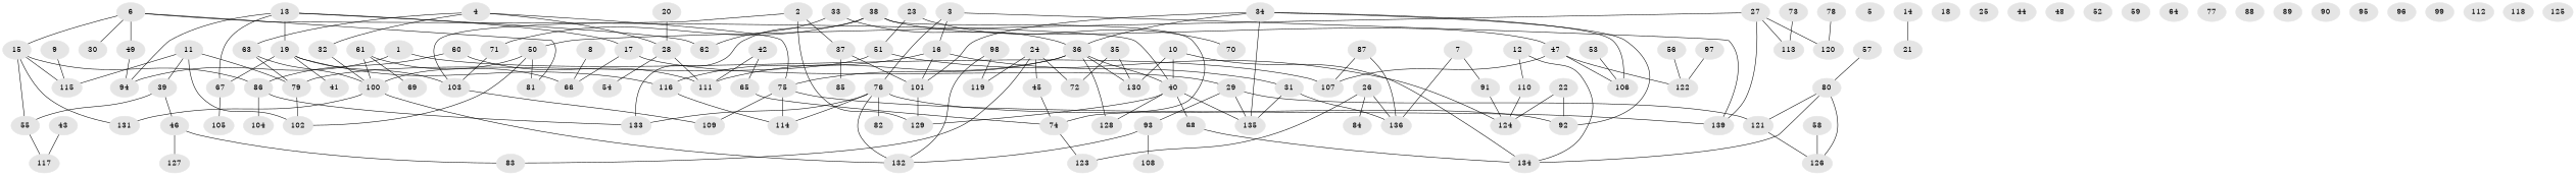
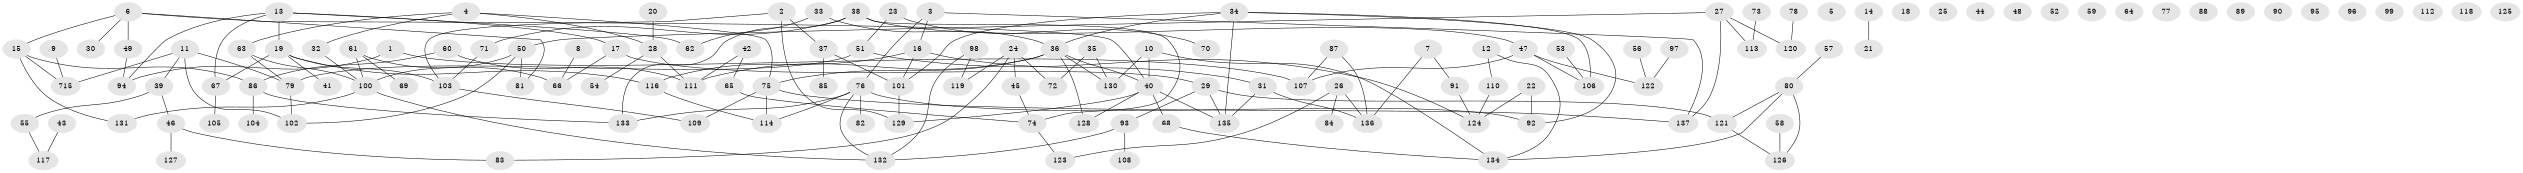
  graph {
    node [color=gray90 style=filled]
    1
    94
    107
    2
    37
    103
    129
    101
    85
    109
    3
    16
    76
-   137 [label=139]
+   137
    31
    116
    92
    114
    133
    82
    132
    4
    28
    32
    63
    75
    54
    111
    100
    79
    5
    6
    15
    30
    40
    49
    81
-   115
+   115 [label=715]
    55
    86
    131
    135
    128
    68
    7
    91
    136
    124
    8
    66
    9
    10
    130
    134
    11
    39
    102
    46
    12
    110
    13
    17
    19
    62
    67
    29
    41
    105
    14
    21
    117
    104
    93
    121
    18
    20
    22
    23
    51
    70
    24
    45
    72
    83
    119
    74
    25
    26
    84
    123
    27
    50
    113
    120
    108
    126
    33
    36
    34
    106
    35
    38
    47
    71
    122
    127
    42
    65
    43
    44
    48
    52
    53
    56
    57
    80
    58
    59
    60
    61
    69
    64
    73
    77
    78
    87
    88
    89
    90
    95
    96
    97
    98
    99
    112
    118
    125
    1 -- 94
    1 -- 107
    2 -- 37
    2 -- 103
    2 -- 129
    37 -- 101
    37 -- 85
    103 -- 109
    101 -- 129
    3 -- 16
    3 -- 76
    3 -- 137
    16 -- 101
    16 -- 31
    16 -- 116
    76 -- 92
    76 -- 114
    76 -- 133
    76 -- 82
    76 -- 132
    31 -- 135
    31 -- 136
    116 -- 114
    4 -- 28
    4 -- 32
    4 -- 63
    4 -- 75
    28 -- 54
    28 -- 111
    32 -- 100
    63 -- 100
    63 -- 79
    75 -- 109
    75 -- 137
    75 -- 114
    100 -- 132
    100 -- 131
    79 -- 102
    6 -- 15
    6 -- 30
    6 -- 40
    6 -- 49
    6 -- 81
    15 -- 115
-   15 -- 55
    15 -- 86
    15 -- 131
    40 -- 129
    40 -- 135
    40 -- 128
    40 -- 68
    49 -- 94
    55 -- 117
    86 -- 133
    86 -- 104
    68 -- 134
    7 -- 91
    7 -- 136
    91 -- 124
    8 -- 66
    9 -- 115
    10 -- 40
    10 -- 130
    10 -- 134
    11 -- 79
    11 -- 115
    11 -- 39
    11 -- 102
    39 -- 55
    39 -- 46
    46 -- 83
    46 -- 127
    12 -- 134
    12 -- 110
    110 -- 124
    13 -- 94
    13 -- 17
    13 -- 19
    13 -- 62
    13 -- 67
    17 -- 66
    17 -- 29
    19 -- 103
    19 -- 116
    19 -- 67
    19 -- 41
    67 -- 105
    29 -- 135
    29 -- 93
    29 -- 121
    14 -- 21
    93 -- 132
    93 -- 108
    121 -- 126
    20 -- 28
    22 -- 92
    22 -- 124
    23 -- 51
    23 -- 70
    51 -- 79
    51 -- 124
    24 -- 45
    24 -- 72
    24 -- 83
    24 -- 119
    45 -- 74
    74 -- 123
    26 -- 136
    26 -- 84
    26 -- 123
    27 -- 137
    27 -- 50
    27 -- 113
    27 -- 120
    50 -- 100
    50 -- 81
    50 -- 102
    33 -- 62
    33 -- 36
    36 -- 75
    36 -- 111
    36 -- 40
    36 -- 128
    36 -- 130
    34 -- 101
    34 -- 92
    34 -- 135
    34 -- 36
    34 -- 106
    35 -- 130
    35 -- 72
    38 -- 133
    38 -- 74
    38 -- 47
    38 -- 71
    47 -- 107
    47 -- 106
    47 -- 122
    71 -- 103
    42 -- 111
    42 -- 65
    65 -- 74
    43 -- 117
    53 -- 106
    56 -- 122
    57 -- 80
    80 -- 134
    80 -- 121
    80 -- 126
    58 -- 126
    60 -- 111
    60 -- 86
    61 -- 100
    61 -- 66
    61 -- 69
    73 -- 113
    78 -- 120
    87 -- 107
    87 -- 136
    97 -- 122
    98 -- 132
    98 -- 119
  }
